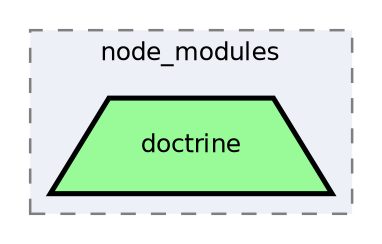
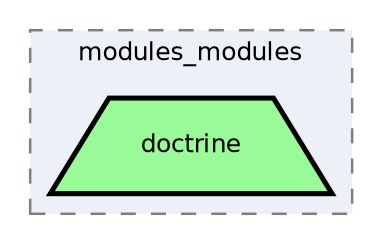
  digraph {
    compound=true
    rankdir=LR
    n1 [color=black fillcolor=palegreen fontname=Helvetica fontsize=10 height=0.2 label=doctrine shape=trapezium style="filled,bold" width=0.4]
    subgraph cluster_1 {
      bgcolor="#edf0f7"
      fontname=Helvetica
      fontsize=10
-     label=node_modules
+     label=modules_modules
      pencolor=grey50
      style="filled,dashed"
      n1
    }
  }
